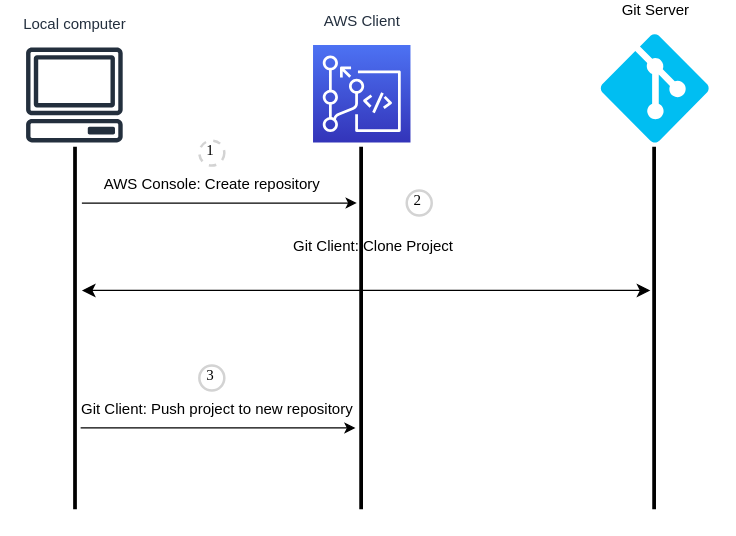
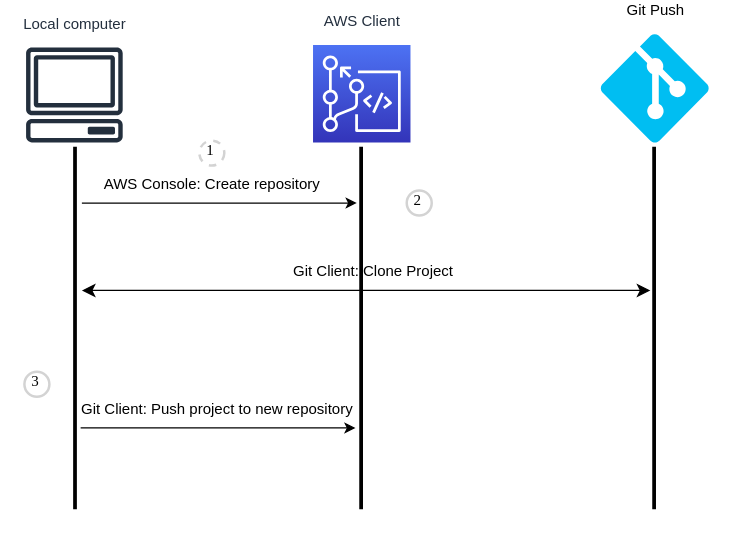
  <mxCell id="0" />
  <mxCell id="1" parent="0" />
  <mxCell id="2" value="Local computer" style="sketch=0;outlineConnect=0;fontColor=#232F3E;gradientColor=none;fillColor=#232F3D;strokeColor=none;dashed=0;verticalLabelPosition=top;verticalAlign=bottom;align=center;html=1;fontSize=12;fontStyle=0;aspect=fixed;pointerEvents=1;shape=mxgraph.aws4.client;labelPosition=center;spacingBottom=10;" vertex="1" parent="1"><mxGeometry x="20" y="31.5" width="78" height="76" as="geometry" /></mxCell>
- <mxCell id="3" value="Git Server" style="verticalLabelPosition=top;html=1;verticalAlign=bottom;align=center;strokeColor=none;fillColor=#00BEF2;shape=mxgraph.azure.git_repository;labelPosition=center;spacingBottom=10;" vertex="1" parent="1"><mxGeometry x="480" y="20.5" width="87" height="87" as="geometry" /></mxCell>
+ <mxCell id="3" value="Git Push" style="verticalLabelPosition=top;html=1;verticalAlign=bottom;align=center;strokeColor=none;fillColor=#00BEF2;shape=mxgraph.azure.git_repository;labelPosition=center;spacingBottom=10;" vertex="1" parent="1"><mxGeometry x="480" y="20.5" width="87" height="87" as="geometry" /></mxCell>
  <mxCell id="4" value="AWS Client" style="sketch=0;points=[[0,0,0],[0.25,0,0],[0.5,0,0],[0.75,0,0],[1,0,0],[0,1,0],[0.25,1,0],[0.5,1,0],[0.75,1,0],[1,1,0],[0,0.25,0],[0,0.5,0],[0,0.75,0],[1,0.25,0],[1,0.5,0],[1,0.75,0]];outlineConnect=0;fontColor=#232F3E;gradientColor=#4D72F3;gradientDirection=north;fillColor=#3334B9;strokeColor=#ffffff;dashed=0;verticalLabelPosition=top;verticalAlign=bottom;align=center;html=1;fontSize=12;fontStyle=0;aspect=fixed;shape=mxgraph.aws4.resourceIcon;resIcon=mxgraph.aws4.codecommit;labelPosition=center;spacingBottom=10;" vertex="1" parent="1"><mxGeometry x="250" y="29.5" width="78" height="78" as="geometry" /></mxCell>
  <mxCell id="5" value="" style="endArrow=none;html=1;rounded=0;strokeWidth=3;" edge="1" parent="1"><mxGeometry width="50" height="50" relative="1" as="geometry"><mxPoint x="59.5" y="111" as="sourcePoint" /><mxPoint x="59.5" y="401" as="targetPoint" /></mxGeometry></mxCell>
  <mxCell id="6" value="" style="endArrow=none;html=1;rounded=0;strokeWidth=3;" edge="1" parent="1"><mxGeometry width="50" height="50" relative="1" as="geometry"><mxPoint x="288.5" y="111" as="sourcePoint" /><mxPoint x="288.5" y="401" as="targetPoint" /></mxGeometry></mxCell>
  <mxCell id="7" value="" style="endArrow=none;html=1;rounded=0;strokeWidth=3;" edge="1" parent="1"><mxGeometry width="50" height="50" relative="1" as="geometry"><mxPoint x="523" y="111" as="sourcePoint" /><mxPoint x="523" y="401" as="targetPoint" /></mxGeometry></mxCell>
  <mxCell id="8" value="" style="endArrow=classic;html=1;rounded=0;" edge="1" parent="1"><mxGeometry width="50" height="50" relative="1" as="geometry"><mxPoint x="65" y="156" as="sourcePoint" /><mxPoint x="285" y="156" as="targetPoint" /></mxGeometry></mxCell>
  <mxCell id="9" value="AWS Console: Create repository" style="text;html=1;align=center;verticalAlign=middle;resizable=0;points=[];autosize=1;strokeColor=none;fillColor=none;" vertex="1" parent="1"><mxGeometry x="69" y="126" width="200" height="30" as="geometry" /></mxCell>
  <mxCell id="10" value="" style="endArrow=classic;html=1;rounded=0;" edge="1" parent="1"><mxGeometry width="50" height="50" relative="1" as="geometry"><mxPoint x="64" y="336" as="sourcePoint" /><mxPoint x="284" y="336" as="targetPoint" /></mxGeometry></mxCell>
  <mxCell id="11" value="Git Client: Push project to new repository" style="text;html=1;align=center;verticalAlign=middle;resizable=0;points=[];autosize=1;strokeColor=none;fillColor=none;" vertex="1" parent="1"><mxGeometry x="53" y="306" width="240" height="30" as="geometry" /></mxCell>
  <mxCell id="12" value="" style="edgeStyle=none;orthogonalLoop=1;jettySize=auto;html=1;endArrow=classic;startArrow=classic;endSize=8;startSize=8;rounded=0;" edge="1" parent="1"><mxGeometry width="100" relative="1" as="geometry"><mxPoint x="65" y="226" as="sourcePoint" /><mxPoint x="520" y="226" as="targetPoint" /><Array as="points" /></mxGeometry></mxCell>
- <mxCell id="13" value="Git Client: Clone Project" style="text;html=1;align=center;verticalAlign=middle;resizable=0;points=[];autosize=1;strokeColor=none;fillColor=none;" vertex="1" parent="1"><mxGeometry x="223" y="176" width="150" height="30" as="geometry" /></mxCell>
+ <mxCell id="13" value="Git Client: Clone Project" style="text;html=1;align=center;verticalAlign=middle;resizable=0;points=[];autosize=1;strokeColor=none;fillColor=none;" vertex="1" parent="1"><mxGeometry x="223" y="196" width="150" height="30" as="geometry" /></mxCell>
  <mxCell id="14" value="1" style="ellipse;whiteSpace=wrap;html=1;aspect=fixed;strokeWidth=2;fontFamily=Tahoma;spacingBottom=4;spacingRight=2;strokeColor=#d3d3d3;dashed=1;" vertex="1" parent="1"><mxGeometry x="159" y="106" width="20" height="20" as="geometry" /></mxCell>
  <mxCell id="15" value="2" style="ellipse;whiteSpace=wrap;html=1;aspect=fixed;strokeWidth=2;fontFamily=Tahoma;spacingBottom=4;spacingRight=2;strokeColor=#d3d3d3;" vertex="1" parent="1"><mxGeometry x="325" y="146" width="20" height="20" as="geometry" /></mxCell>
- <mxCell id="16" value="3" style="ellipse;whiteSpace=wrap;html=1;aspect=fixed;strokeWidth=2;fontFamily=Tahoma;spacingBottom=4;spacingRight=2;strokeColor=#d3d3d3;" vertex="1" parent="1"><mxGeometry x="159" y="286" width="20" height="20" as="geometry" /></mxCell>
+ <mxCell id="16" value="3" style="ellipse;whiteSpace=wrap;html=1;aspect=fixed;strokeWidth=2;fontFamily=Tahoma;spacingBottom=4;spacingRight=2;strokeColor=#d3d3d3;" vertex="1" parent="1"><mxGeometry x="19" y="291" width="20" height="20" as="geometry" /></mxCell>
